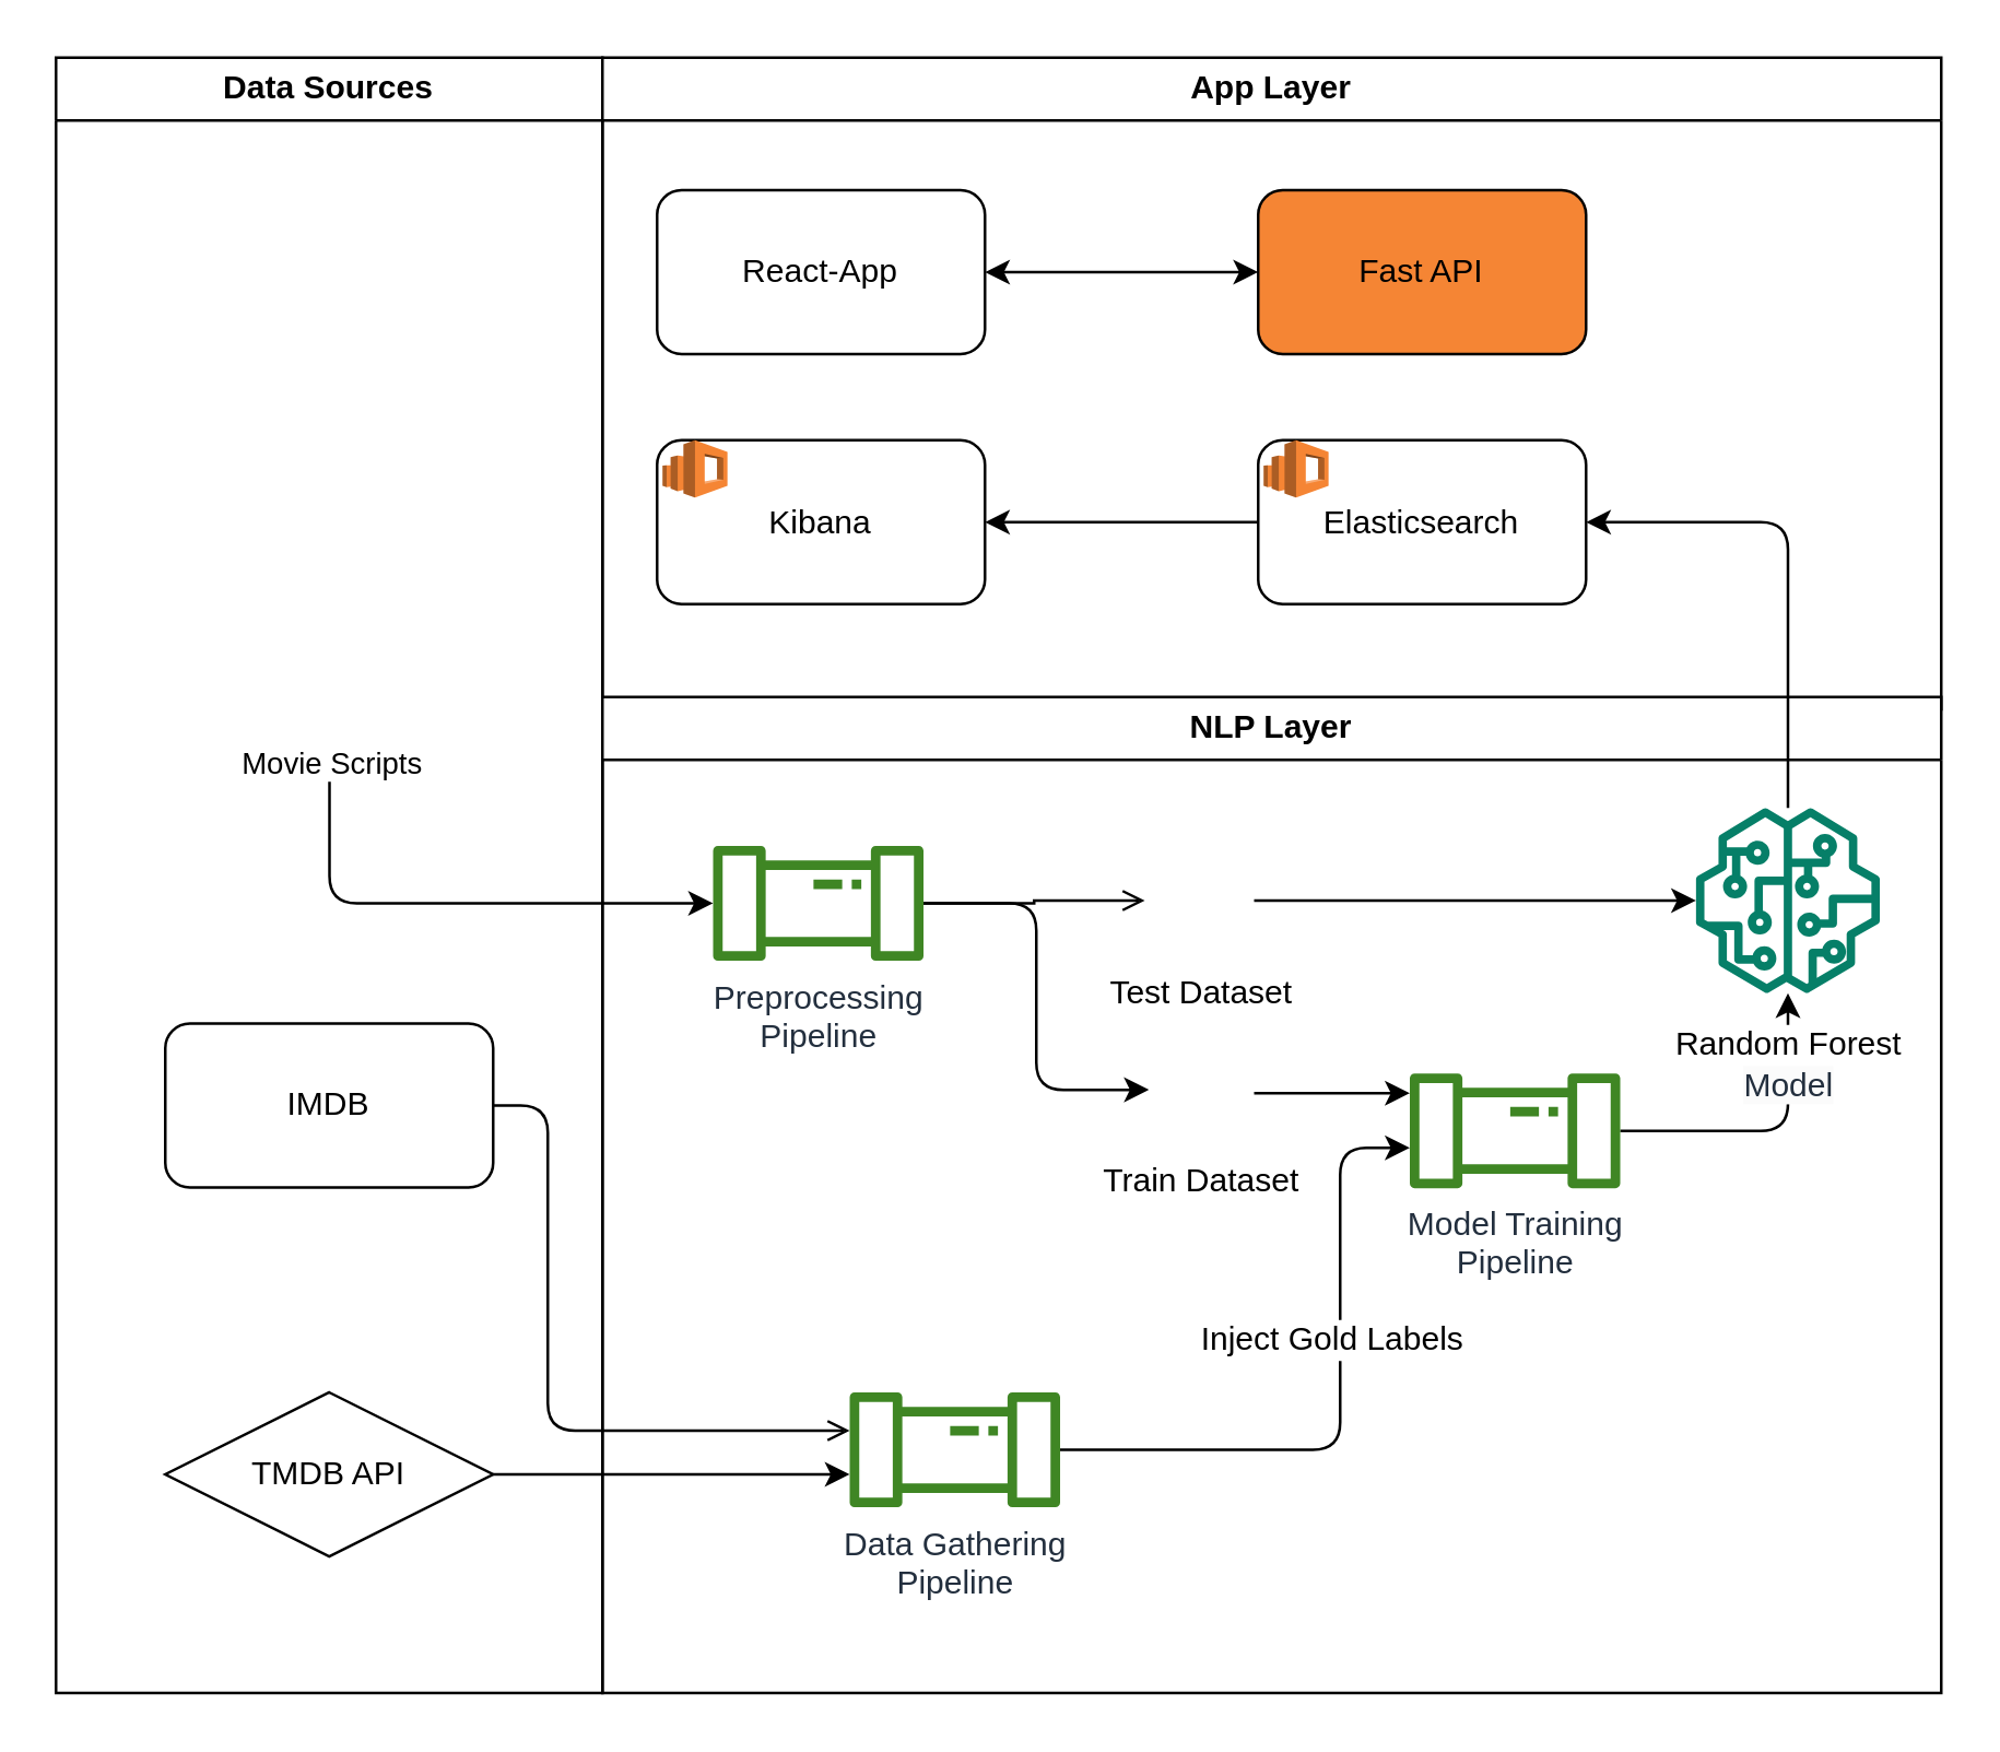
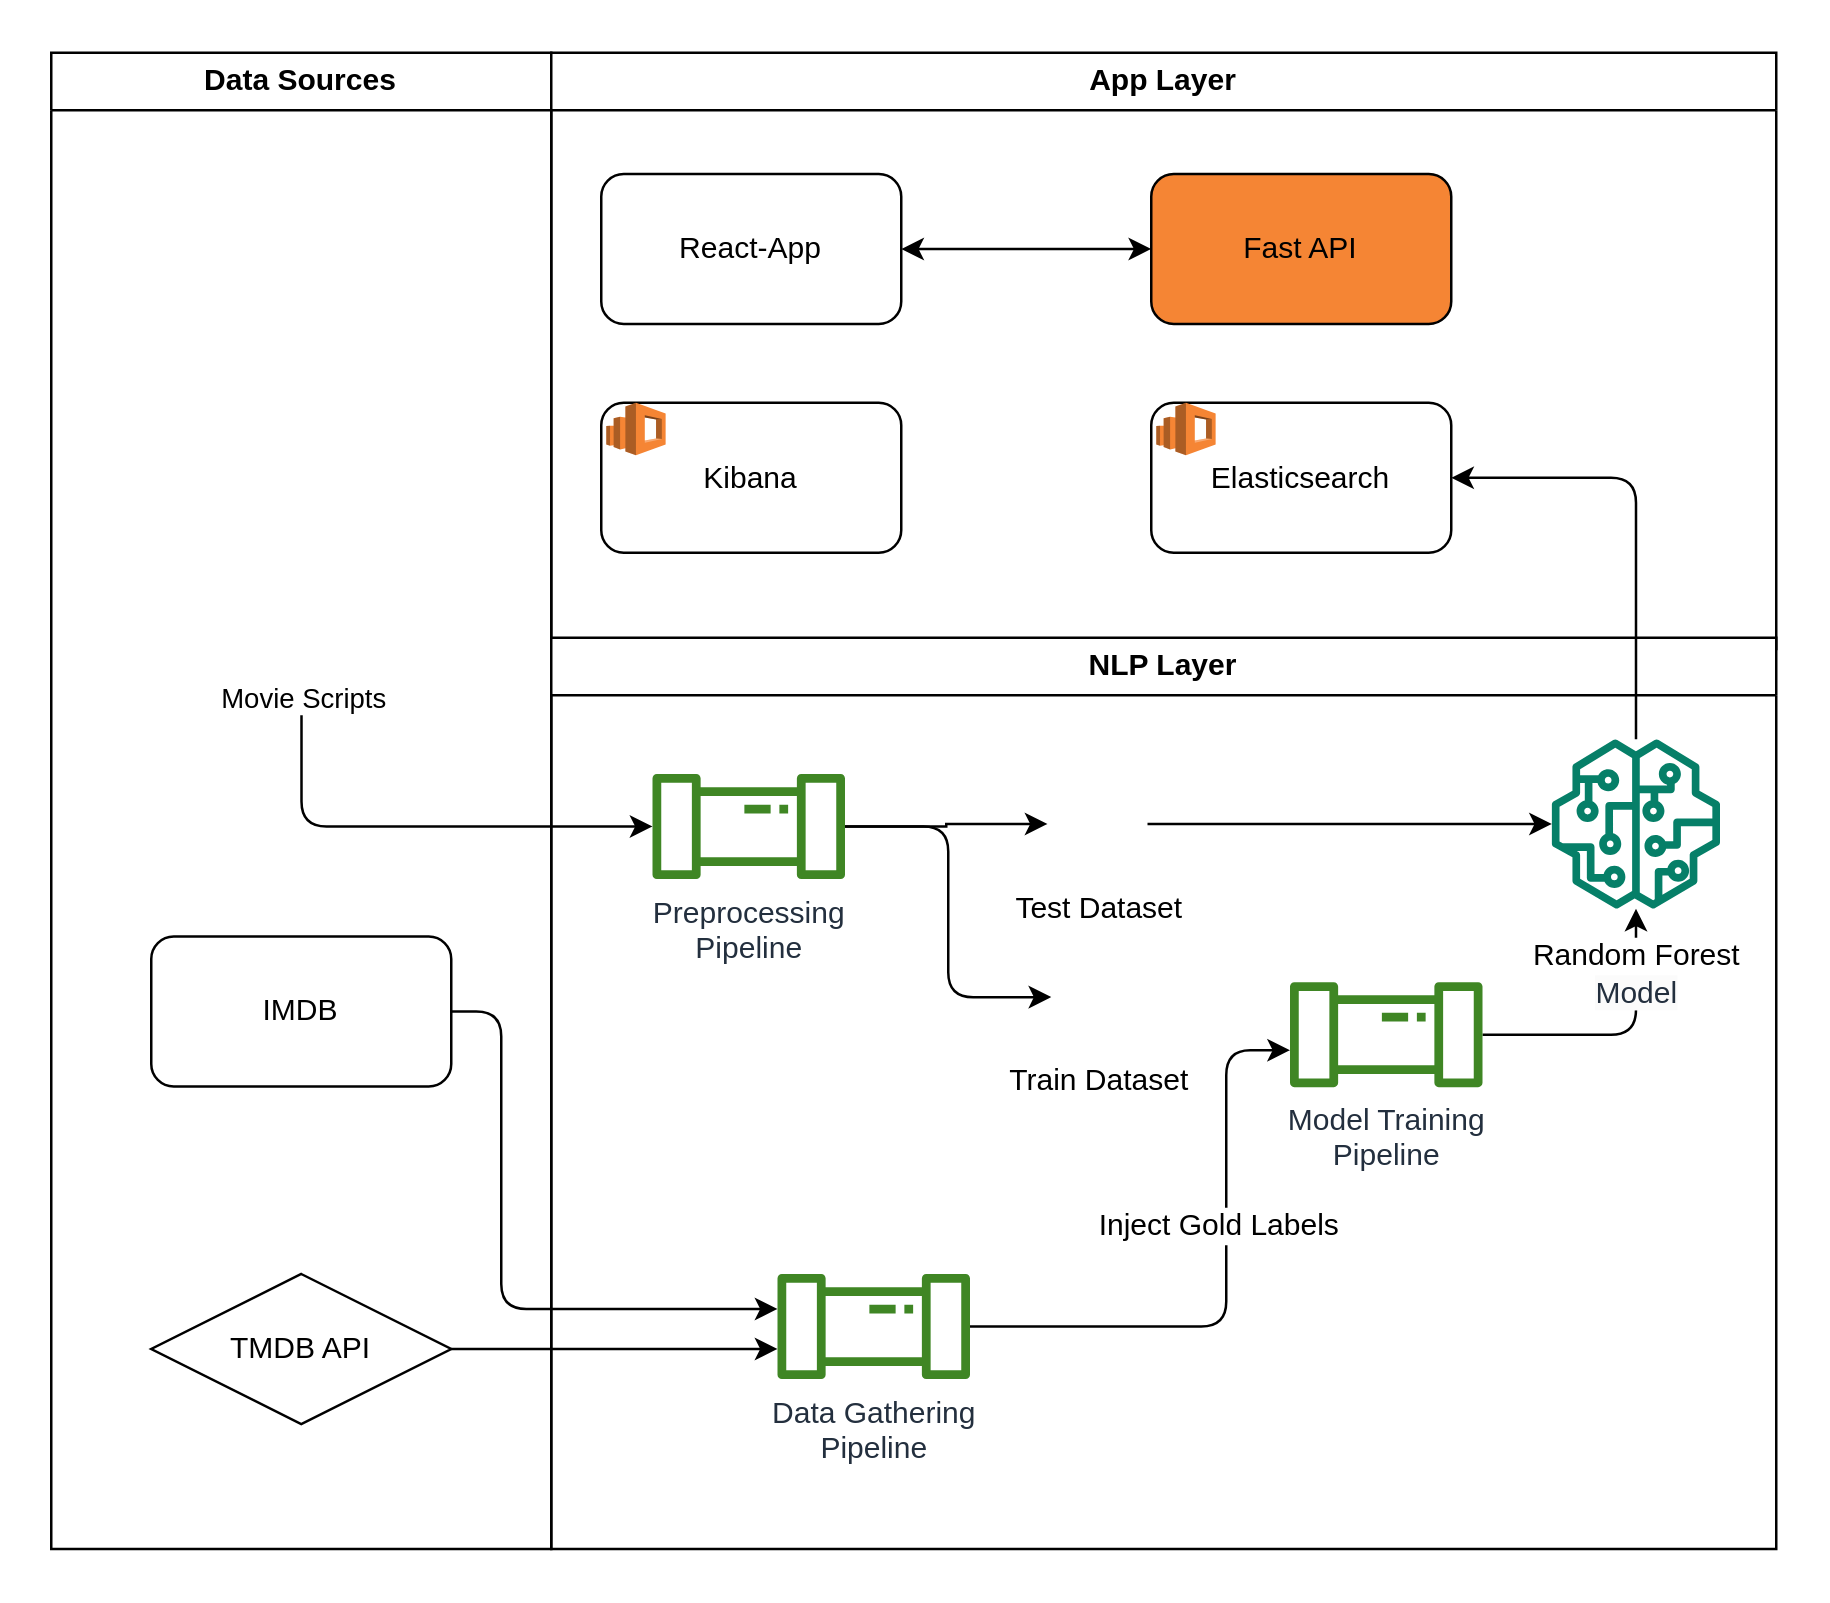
  <mxCell id="0" />
  <mxCell id="1" parent="0" />
  <mxCell id="2" style="edgeStyle=orthogonalEdgeStyle;rounded=1;orthogonalLoop=1;jettySize=auto;html=1;startArrow=classic;startFill=1;fontSize=12;" parent="1" source="3" target="4" edge="1"><mxGeometry relative="1" as="geometry" /></mxCell>
  <mxCell id="3" value="Fast API" style="rounded=1;whiteSpace=wrap;html=1;fontSize=12;fillColor=#f58534;" parent="1" vertex="1"><mxGeometry x="460" y="69" width="120" height="60" as="geometry" /></mxCell>
  <mxCell id="4" value="React-App" style="rounded=1;whiteSpace=wrap;html=1;fontSize=12;" parent="1" vertex="1"><mxGeometry x="240" y="69" width="120" height="60" as="geometry" /></mxCell>
  <mxCell id="5" value="" style="shape=image;html=1;verticalAlign=top;verticalLabelPosition=bottom;labelBackgroundColor=#ffffff;imageAspect=0;aspect=fixed;image=https://cdn1.iconfinder.com/data/icons/unicons-line-vol-5/24/react-128.png;rounded=1;fontSize=12;" parent="1" vertex="1"><mxGeometry x="240" y="69" width="28" height="28" as="geometry" /></mxCell>
- <mxCell id="6" style="edgeStyle=orthogonalEdgeStyle;rounded=1;orthogonalLoop=1;jettySize=auto;html=1;entryX=1;entryY=0.5;entryDx=0;entryDy=0;startArrow=none;startFill=0;endArrow=classic;endFill=1;fontSize=12;" parent="1" source="7" target="9" edge="1"><mxGeometry relative="1" as="geometry" /></mxCell>
  <mxCell id="7" value="Elasticsearch" style="rounded=1;whiteSpace=wrap;html=1;fontSize=12;" parent="1" vertex="1"><mxGeometry x="460" y="160.5" width="120" height="60" as="geometry" /></mxCell>
  <mxCell id="8" value="" style="outlineConnect=0;dashed=0;verticalLabelPosition=bottom;verticalAlign=top;align=center;html=1;shape=mxgraph.aws3.elasticsearch_service;fillColor=#F58534;gradientColor=none;rounded=1;fontSize=12;" parent="1" vertex="1"><mxGeometry x="462" y="160.5" width="23.75" height="21" as="geometry" /></mxCell>
  <mxCell id="9" value="Kibana" style="rounded=1;whiteSpace=wrap;html=1;fontSize=12;" parent="1" vertex="1"><mxGeometry x="240" y="160.5" width="120" height="60" as="geometry" /></mxCell>
  <mxCell id="10" value="" style="outlineConnect=0;dashed=0;verticalLabelPosition=bottom;verticalAlign=top;align=center;html=1;shape=mxgraph.aws3.elasticsearch_service;fillColor=#F58534;gradientColor=none;rounded=1;fontSize=12;" parent="1" vertex="1"><mxGeometry x="242" y="160.5" width="23.75" height="21" as="geometry" /></mxCell>
- <mxCell id="11" style="edgeStyle=orthogonalEdgeStyle;rounded=1;orthogonalLoop=1;jettySize=auto;html=1;fontSize=12;exitX=1;exitY=0.5;exitDx=0;exitDy=0;endArrow=open;" edge="1" parent="1" source="16" target="23"><mxGeometry relative="1" as="geometry"><Array as="points"><mxPoint x="200" y="404" /><mxPoint x="200" y="523" /></Array></mxGeometry></mxCell>
+ <mxCell id="11" style="edgeStyle=orthogonalEdgeStyle;rounded=1;orthogonalLoop=1;jettySize=auto;html=1;fontSize=12;exitX=1;exitY=0.5;exitDx=0;exitDy=0;" edge="1" parent="1" source="16" target="23"><mxGeometry relative="1" as="geometry"><Array as="points"><mxPoint x="200" y="404" /><mxPoint x="200" y="523" /></Array></mxGeometry></mxCell>
  <mxCell id="12" style="edgeStyle=orthogonalEdgeStyle;rounded=1;orthogonalLoop=1;jettySize=auto;html=1;fontSize=12;exitX=1;exitY=0.5;exitDx=0;exitDy=0;" edge="1" parent="1" source="15" target="23"><mxGeometry relative="1" as="geometry"><Array as="points"><mxPoint x="240" y="539" /><mxPoint x="240" y="539" /></Array></mxGeometry></mxCell>
  <mxCell id="13" value="Data Sources" style="swimlane;whiteSpace=wrap;html=1;fontSize=12;" vertex="1" parent="1"><mxGeometry x="20" y="20.5" width="200" height="598.5" as="geometry" /></mxCell>
  <mxCell id="14" value="" style="shape=image;html=1;verticalAlign=top;verticalLabelPosition=bottom;labelBackgroundColor=#ffffff;imageAspect=0;aspect=fixed;image=https://cdn1.iconfinder.com/data/icons/files-96/32/File-128.png;fontSize=12;" vertex="1" parent="13"><mxGeometry x="67.75" y="188.5" width="64.5" height="64.5" as="geometry" /></mxCell>
  <mxCell id="15" value="TMDB API" style="rhombus;whiteSpace=wrap;html=1;fontSize=12;" vertex="1" parent="13"><mxGeometry x="40" y="488.5" width="120" height="60" as="geometry" /></mxCell>
  <mxCell id="16" value="IMDB" style="rounded=1;whiteSpace=wrap;html=1;fontSize=12;" vertex="1" parent="13"><mxGeometry x="40" y="353.5" width="120" height="60" as="geometry" /></mxCell>
  <mxCell id="17" value="App Layer" style="swimlane;whiteSpace=wrap;html=1;fontSize=12;" vertex="1" parent="1"><mxGeometry x="220" y="20.5" width="490" height="238.5" as="geometry" /></mxCell>
  <mxCell id="18" value="NLP Layer" style="swimlane;whiteSpace=wrap;html=1;fontSize=12;" vertex="1" parent="1"><mxGeometry x="220" y="254.5" width="490" height="364.5" as="geometry" /></mxCell>
  <mxCell id="19" value="Preprocessing&lt;br style=&quot;font-size: 12px;&quot;&gt;Pipeline" style="outlineConnect=0;fontColor=#232F3E;gradientColor=none;fillColor=#3F8624;strokeColor=none;dashed=0;verticalLabelPosition=bottom;verticalAlign=top;align=center;html=1;fontSize=12;fontStyle=0;aspect=fixed;pointerEvents=1;shape=mxgraph.aws4.iot_analytics_pipeline;rounded=1;" parent="18" vertex="1"><mxGeometry x="40" y="54.5" width="78" height="42" as="geometry" /></mxCell>
  <mxCell id="20" style="edgeStyle=orthogonalEdgeStyle;rounded=1;orthogonalLoop=1;jettySize=auto;html=1;fontSize=12;" edge="1" parent="18" source="23" target="24"><mxGeometry relative="1" as="geometry"><mxPoint x="323.79" y="311.32" as="sourcePoint" /><mxPoint x="290" y="174.5" as="targetPoint" /><Array as="points"><mxPoint x="270" y="276" /><mxPoint x="270" y="165" /></Array></mxGeometry></mxCell>
  <mxCell id="21" value="Inject Gold Labels" style="edgeLabel;html=1;align=center;verticalAlign=middle;resizable=0;points=[];fontSize=12;" vertex="1" connectable="0" parent="20"><mxGeometry x="-0.415" y="-1" relative="1" as="geometry"><mxPoint x="29" y="-42" as="offset" /></mxGeometry></mxCell>
  <mxCell id="22" value="Random Forest&lt;br style=&quot;border-color: var(--border-color); caret-color: rgb(35, 47, 62); color: rgb(35, 47, 62); font-size: 12px;&quot;&gt;&lt;span style=&quot;caret-color: rgb(35, 47, 62); color: rgb(35, 47, 62); font-size: 12px; background-color: rgb(251, 251, 251);&quot;&gt;Model&lt;/span&gt;" style="edgeStyle=orthogonalEdgeStyle;rounded=1;orthogonalLoop=1;jettySize=auto;html=1;jumpStyle=gap;fontSize=12;" edge="1" parent="18" source="24" target="31"><mxGeometry x="0.533" relative="1" as="geometry"><mxPoint as="offset" /></mxGeometry></mxCell>
  <mxCell id="23" value="Data Gathering&lt;br style=&quot;font-size: 12px;&quot;&gt;Pipeline" style="outlineConnect=0;fontColor=#232F3E;gradientColor=none;fillColor=#3F8624;strokeColor=none;dashed=0;verticalLabelPosition=bottom;verticalAlign=top;align=center;html=1;fontSize=12;fontStyle=0;aspect=fixed;pointerEvents=1;shape=mxgraph.aws4.iot_analytics_pipeline;rounded=1;" vertex="1" parent="18"><mxGeometry x="90" y="254.5" width="78" height="42" as="geometry" /></mxCell>
  <mxCell id="24" value="Model Training&lt;br style=&quot;font-size: 12px;&quot;&gt;Pipeline" style="outlineConnect=0;fontColor=#232F3E;gradientColor=none;fillColor=#3F8624;strokeColor=none;dashed=0;verticalLabelPosition=bottom;verticalAlign=top;align=center;html=1;fontSize=12;fontStyle=0;aspect=fixed;pointerEvents=1;shape=mxgraph.aws4.iot_analytics_pipeline;rounded=1;" vertex="1" parent="18"><mxGeometry x="295" y="137.75" width="78" height="42" as="geometry" /></mxCell>
  <mxCell id="25" style="edgeStyle=orthogonalEdgeStyle;rounded=1;orthogonalLoop=1;jettySize=auto;html=1;fontSize=12;" edge="1" parent="18" source="26" target="31"><mxGeometry relative="1" as="geometry" /></mxCell>
  <mxCell id="26" value="Test Dataset" style="shape=image;html=1;verticalAlign=top;verticalLabelPosition=bottom;labelBackgroundColor=#ffffff;imageAspect=0;aspect=fixed;image=https://cdn1.iconfinder.com/data/icons/files-96/32/File-128.png;fontSize=12;" vertex="1" parent="18"><mxGeometry x="198.5" y="54.5" width="40" height="40" as="geometry" /></mxCell>
- <mxCell id="27" style="edgeStyle=orthogonalEdgeStyle;rounded=0;orthogonalLoop=1;jettySize=auto;html=1;entryX=0;entryY=0.5;entryDx=0;entryDy=0;fontSize=12;endArrow=open;" edge="1" parent="18" source="19" target="26"><mxGeometry relative="1" as="geometry" /></mxCell>
- <mxCell id="28" style="edgeStyle=orthogonalEdgeStyle;rounded=0;orthogonalLoop=1;jettySize=auto;html=1;fontSize=12;" edge="1" parent="18" source="29" target="24"><mxGeometry relative="1" as="geometry"><Array as="points"><mxPoint x="270" y="145" /><mxPoint x="270" y="145" /></Array></mxGeometry></mxCell>
+ <mxCell id="27" style="edgeStyle=orthogonalEdgeStyle;rounded=0;orthogonalLoop=1;jettySize=auto;html=1;entryX=0;entryY=0.5;entryDx=0;entryDy=0;fontSize=12;" edge="1" parent="18" source="19" target="26"><mxGeometry relative="1" as="geometry" /></mxCell>
  <mxCell id="29" value="Train Dataset" style="shape=image;html=1;verticalAlign=top;verticalLabelPosition=bottom;labelBackgroundColor=#ffffff;imageAspect=0;aspect=fixed;image=https://cdn1.iconfinder.com/data/icons/files-96/32/File-128.png;fontSize=12;" vertex="1" parent="18"><mxGeometry x="200" y="124.5" width="38.5" height="38.5" as="geometry" /></mxCell>
  <mxCell id="30" style="edgeStyle=orthogonalEdgeStyle;rounded=1;orthogonalLoop=1;jettySize=auto;html=1;entryX=0;entryY=0.5;entryDx=0;entryDy=0;fontSize=12;" edge="1" parent="18" source="19" target="29"><mxGeometry relative="1" as="geometry" /></mxCell>
  <mxCell id="31" value="" style="sketch=0;outlineConnect=0;fontColor=#232F3E;gradientColor=none;fillColor=#067F68;strokeColor=none;dashed=0;verticalLabelPosition=bottom;verticalAlign=top;align=center;html=1;fontSize=12;fontStyle=0;aspect=fixed;pointerEvents=1;shape=mxgraph.aws4.sagemaker_model;" vertex="1" parent="18"><mxGeometry x="400" y="40.63" width="67.75" height="67.75" as="geometry" /></mxCell>
  <mxCell id="32" style="edgeStyle=orthogonalEdgeStyle;rounded=1;orthogonalLoop=1;jettySize=auto;html=1;fontSize=12;" edge="1" parent="1" source="14" target="19"><mxGeometry relative="1" as="geometry"><Array as="points"><mxPoint x="120" y="330" /></Array></mxGeometry></mxCell>
  <mxCell id="33" value="Movie Scripts" style="edgeLabel;html=1;align=center;verticalAlign=middle;resizable=0;points=[];" vertex="1" connectable="0" parent="32"><mxGeometry x="-0.572" y="-2" relative="1" as="geometry"><mxPoint x="2" y="-37" as="offset" /></mxGeometry></mxCell>
  <mxCell id="34" style="edgeStyle=orthogonalEdgeStyle;rounded=1;orthogonalLoop=1;jettySize=auto;html=1;entryX=1;entryY=0.5;entryDx=0;entryDy=0;fontSize=12;" edge="1" parent="1" source="31" target="7"><mxGeometry relative="1" as="geometry"><Array as="points"><mxPoint x="654" y="190" /></Array></mxGeometry></mxCell>
